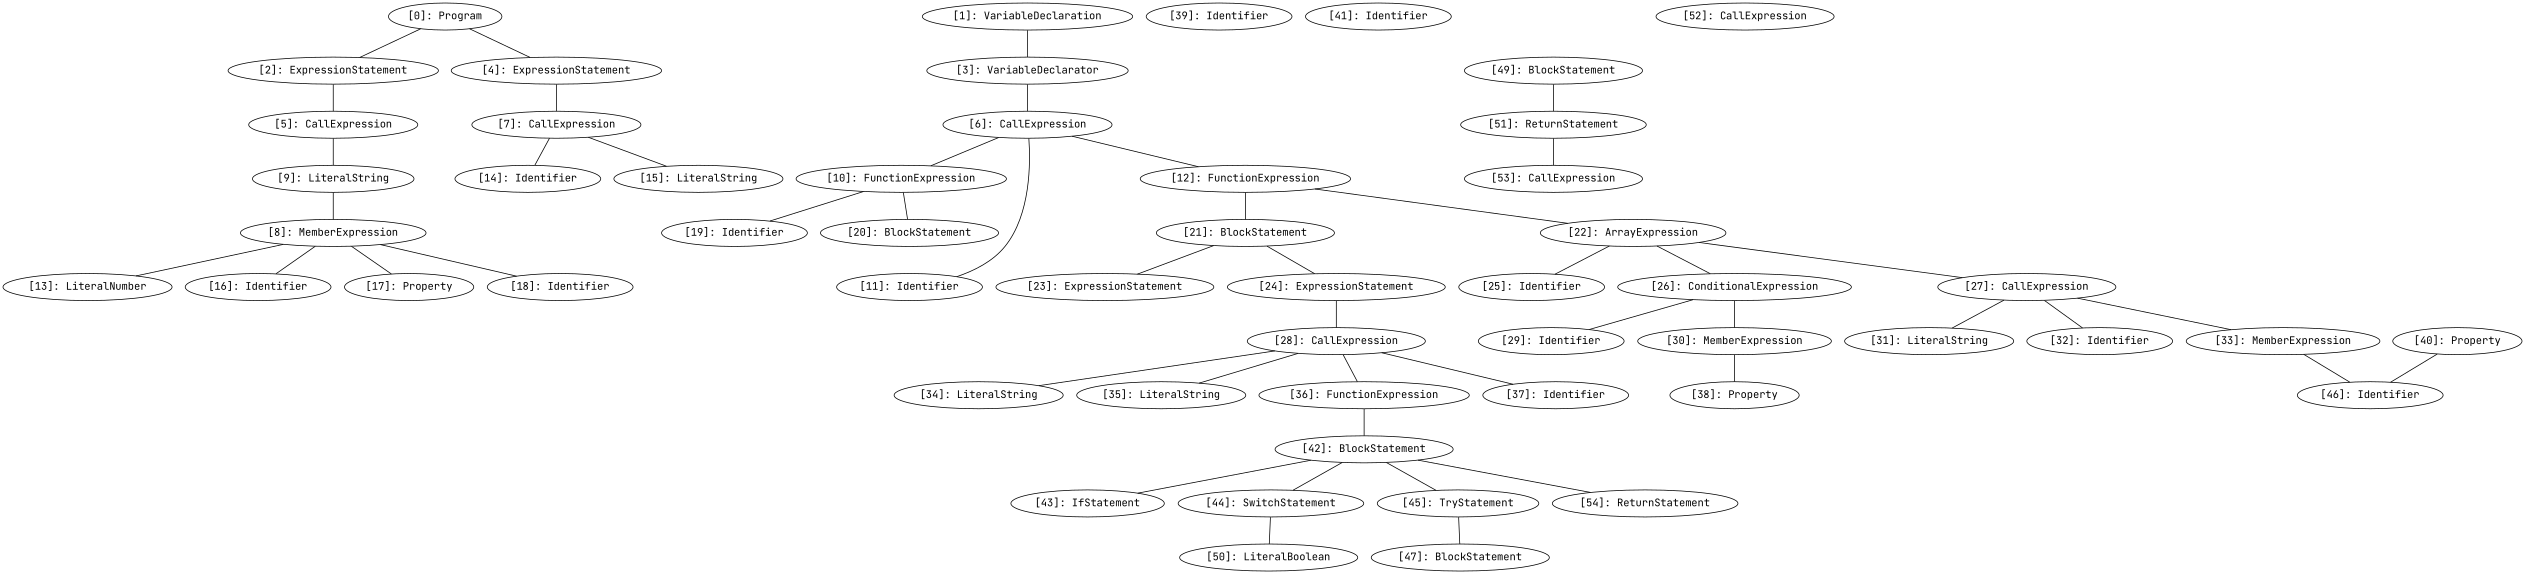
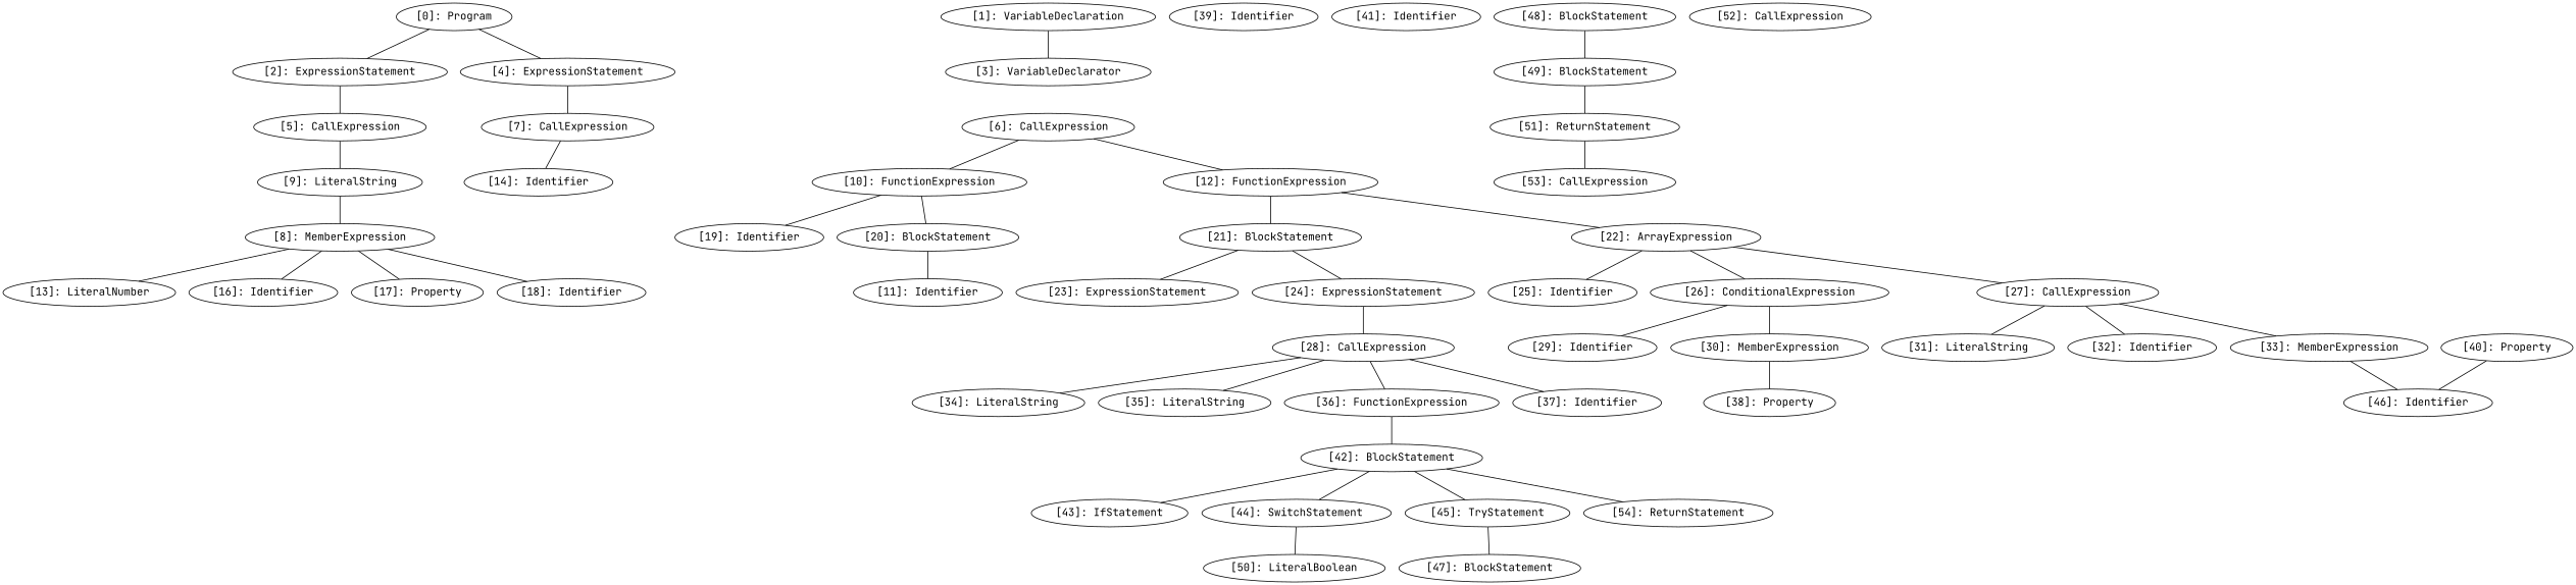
  graph {
    fontname="JetBrains Mono"
    node [fontname="JetBrains Mono"]
    edge [fontname="JetBrains Mono"]
    n1 [label="[0]: Program"]
    n2 [label="[2]: ExpressionStatement"]
    n3 [label="[4]: ExpressionStatement"]
    n4 [label="[1]: VariableDeclaration"]
    n5 [label="[3]: VariableDeclarator"]
    n6 [label="[5]: CallExpression"]
    n7 [label="[7]: CallExpression"]
    n8 [label="[6]: CallExpression"]
    n9 [label="[9]: LiteralString"]
    n10 [label="[10]: FunctionExpression"]
    n11 [label="[11]: Identifier"]
    n12 [label="[12]: FunctionExpression"]
    n13 [label="[14]: Identifier"]
-   n14 [label="[15]: LiteralString"]
    n15 [label="[8]: MemberExpression"]
    n16 [label="[13]: LiteralNumber"]
    n17 [label="[16]: Identifier"]
    n18 [label="[17]: Property"]
    n19 [label="[18]: Identifier"]
    n20 [label="[19]: Identifier"]
    n21 [label="[20]: BlockStatement"]
    n22 [label="[21]: BlockStatement"]
    n23 [label="[22]: ArrayExpression"]
    n24 [label="[23]: ExpressionStatement"]
    n25 [label="[24]: ExpressionStatement"]
    n26 [label="[25]: Identifier"]
    n27 [label="[26]: ConditionalExpression"]
    n28 [label="[27]: CallExpression"]
    n29 [label="[28]: CallExpression"]
    n30 [label="[29]: Identifier"]
    n31 [label="[30]: MemberExpression"]
    n32 [label="[31]: LiteralString"]
    n33 [label="[32]: Identifier"]
    n34 [label="[33]: MemberExpression"]
    n35 [label="[34]: LiteralString"]
    n36 [label="[35]: LiteralString"]
    n37 [label="[36]: FunctionExpression"]
    n38 [label="[37]: Identifier"]
    n39 [label="[38]: Property"]
    n40 [label="[46]: Identifier"]
    n41 [label="[42]: BlockStatement"]
    n42 [label="[40]: Property"]
    n43 [label="[43]: IfStatement"]
    n44 [label="[44]: SwitchStatement"]
    n45 [label="[45]: TryStatement"]
    n46 [label="[54]: ReturnStatement"]
    n47 [label="[39]: Identifier"]
    n48 [label="[41]: Identifier"]
    n49 [label="[50]: LiteralBoolean"]
    n50 [label="[47]: BlockStatement"]
+   n51 [label="[48]: BlockStatement"]
    n52 [label="[49]: BlockStatement"]
    n53 [label="[51]: ReturnStatement"]
    n54 [label="[53]: CallExpression"]
    n55 [label="[52]: CallExpression"]
    n1 -- n2
    n1 -- n3
    n2 -- n6
    n3 -- n7
    n4 -- n5
-   n5 -- n8
    n6 -- n9
    n7 -- n13
-   n7 -- n14
    n8 -- n10
-   n8 -- n11
+   n21 -- n11
    n8 -- n12
    n9 -- n15
    n10 -- n20
    n10 -- n21
    n12 -- n22
    n12 -- n23
    n15 -- n16
    n15 -- n17
    n15 -- n18
    n15 -- n19
    n22 -- n24
    n22 -- n25
    n23 -- n26
    n23 -- n27
    n23 -- n28
    n25 -- n29
    n27 -- n30
    n27 -- n31
    n28 -- n32
    n28 -- n33
    n28 -- n34
    n29 -- n35
    n29 -- n36
    n29 -- n37
    n29 -- n38
    n31 -- n39
    n34 -- n40
    n37 -- n41
    n41 -- n43
    n41 -- n44
    n41 -- n45
    n41 -- n46
    n42 -- n40
    n44 -- n49
    n45 -- n50
+   n51 -- n52
    n52 -- n53
    n53 -- n54
  }
